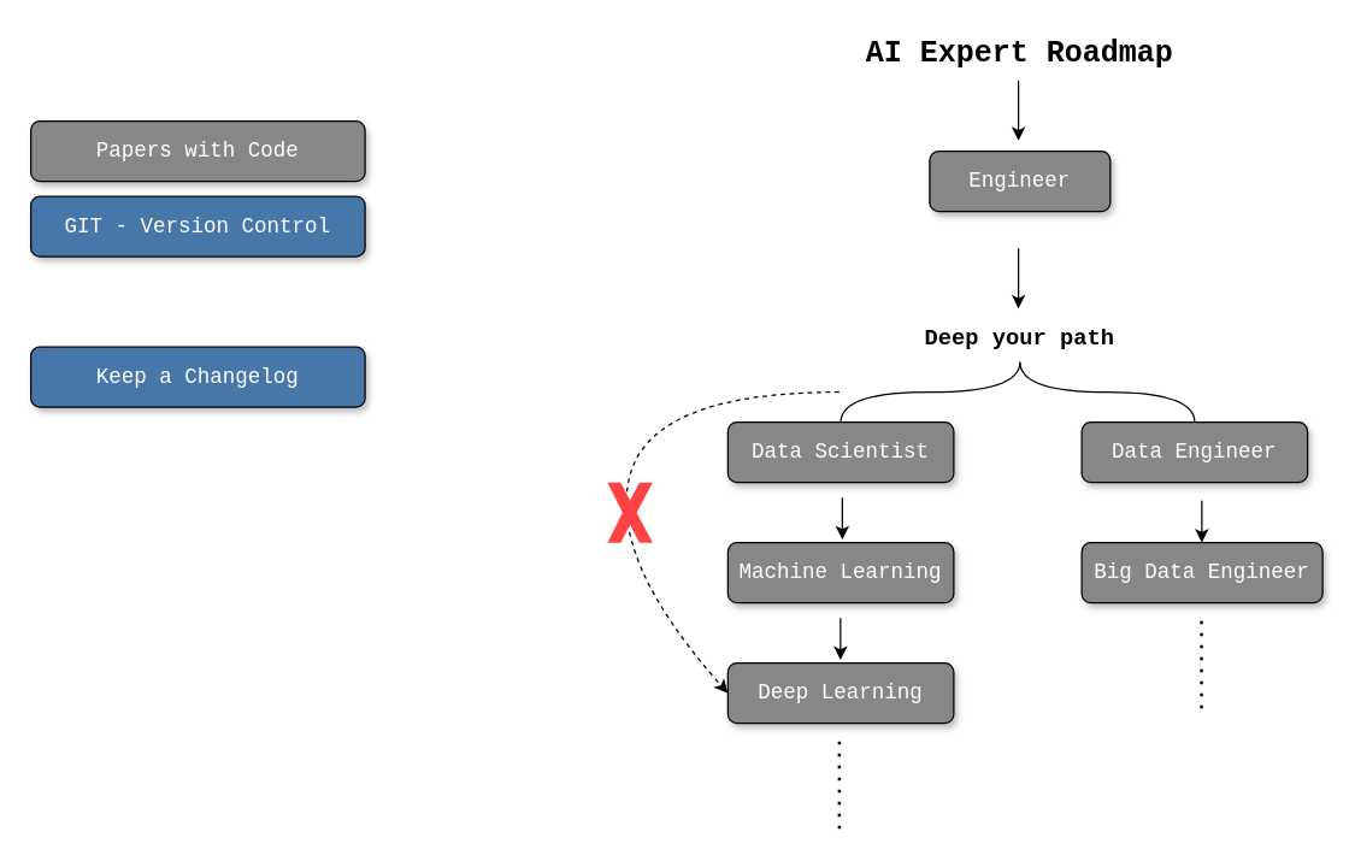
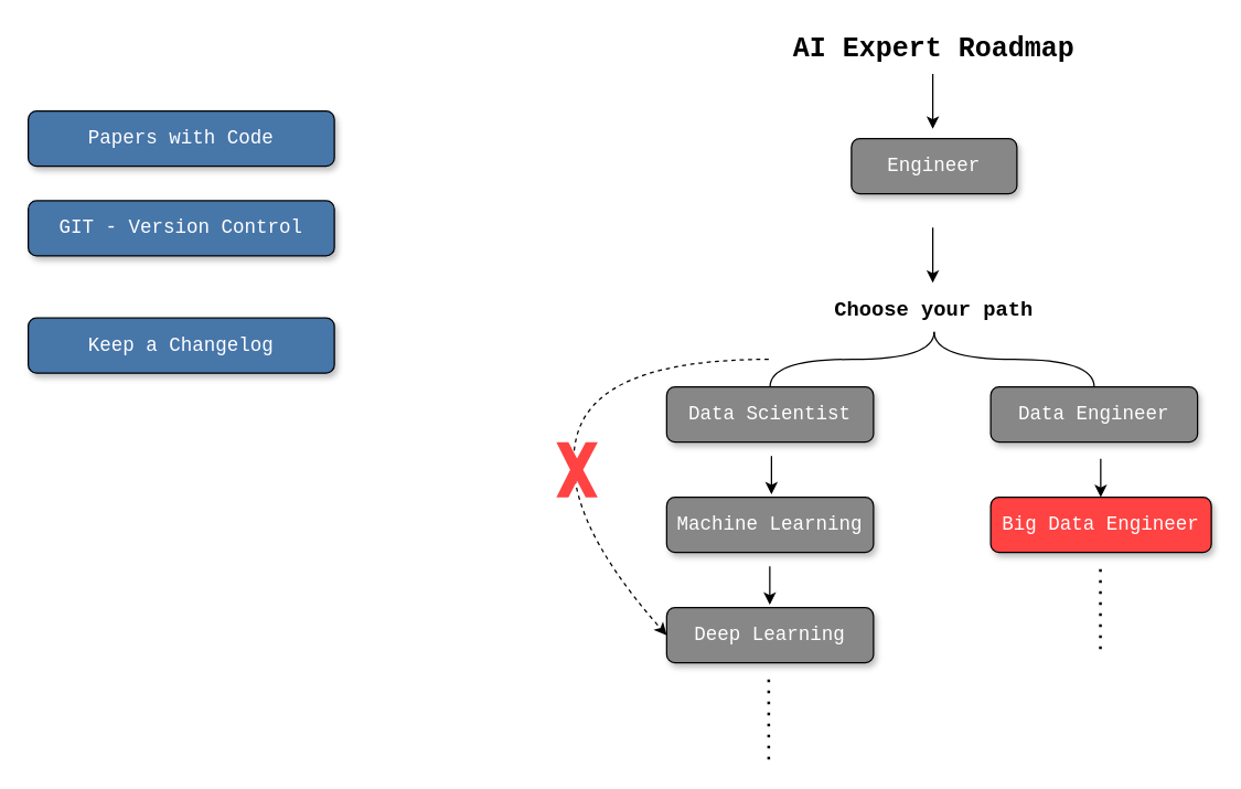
  <mxCell id="0" />
  <mxCell id="1" parent="0" />
  <mxCell id="2" value="AI Expert Roadmap" style="text;html=1;strokeColor=none;fillColor=none;align=center;verticalAlign=middle;whiteSpace=wrap;rounded=0;fontFamily=Courier New;fontStyle=1;fontSize=20;" parent="1" vertex="1"><mxGeometry x="559" y="20" width="236" height="30" as="geometry" /></mxCell>
  <mxCell id="3" value="&lt;font style=&quot;font-size: 14px;&quot;&gt;Engineer&lt;/font&gt;" style="rounded=1;whiteSpace=wrap;html=1;fontFamily=Courier New;fontColor=#ffffff;fillColor=#878787;shadow=1;" parent="1" vertex="1"><mxGeometry x="617" y="100" width="120" height="40" as="geometry" /></mxCell>
  <mxCell id="4" value="" style="endArrow=classic;html=1;rounded=0;" parent="1" edge="1"><mxGeometry width="50" height="50" relative="1" as="geometry"><mxPoint x="676" y="53" as="sourcePoint" /><mxPoint x="676" y="93" as="targetPoint" /></mxGeometry></mxCell>
  <mxCell id="5" style="edgeStyle=orthogonalEdgeStyle;orthogonalLoop=1;jettySize=auto;html=1;exitX=0.5;exitY=1;exitDx=0;exitDy=0;entryX=0.5;entryY=0;entryDx=0;entryDy=0;curved=1;endArrow=none;endFill=0;" parent="1" source="7" target="10" edge="1"><mxGeometry relative="1" as="geometry" /></mxCell>
  <mxCell id="6" style="edgeStyle=orthogonalEdgeStyle;orthogonalLoop=1;jettySize=auto;html=1;exitX=0.5;exitY=1;exitDx=0;exitDy=0;entryX=0.5;entryY=0;entryDx=0;entryDy=0;curved=1;endArrow=none;endFill=0;" parent="1" source="7" target="9" edge="1"><mxGeometry relative="1" as="geometry" /></mxCell>
- <mxCell id="7" value="Deep your path" style="text;html=1;strokeColor=none;fillColor=none;align=center;verticalAlign=middle;whiteSpace=wrap;rounded=0;fontFamily=Courier New;fontStyle=1;fontSize=15;" parent="1" vertex="1"><mxGeometry x="595" y="210" width="164" height="30" as="geometry" /></mxCell>
+ <mxCell id="7" value="Choose your path" style="text;html=1;strokeColor=none;fillColor=none;align=center;verticalAlign=middle;whiteSpace=wrap;rounded=0;fontFamily=Courier New;fontStyle=1;fontSize=15;" parent="1" vertex="1"><mxGeometry x="595" y="210" width="164" height="30" as="geometry" /></mxCell>
  <mxCell id="8" value="" style="endArrow=classic;html=1;rounded=0;" parent="1" edge="1"><mxGeometry width="50" height="50" relative="1" as="geometry"><mxPoint x="676" y="164.5" as="sourcePoint" /><mxPoint x="676" y="204.5" as="targetPoint" /></mxGeometry></mxCell>
  <mxCell id="9" value="&lt;font style=&quot;font-size: 14px;&quot;&gt;Data Scientist&lt;/font&gt;" style="rounded=1;whiteSpace=wrap;html=1;fontFamily=Courier New;fontColor=#ffffff;fillColor=#878787;shadow=1;" parent="1" vertex="1"><mxGeometry x="483" y="280" width="150" height="40" as="geometry" /></mxCell>
  <mxCell id="10" value="&lt;font style=&quot;font-size: 14px;&quot;&gt;Data Engineer&lt;/font&gt;" style="rounded=1;whiteSpace=wrap;html=1;fontFamily=Courier New;fontColor=#ffffff;fillColor=#878787;shadow=1;" parent="1" vertex="1"><mxGeometry x="718" y="280" width="150" height="40" as="geometry" /></mxCell>
  <mxCell id="11" value="&lt;font style=&quot;font-size: 14px;&quot;&gt;Machine Learning&lt;/font&gt;" style="rounded=1;whiteSpace=wrap;html=1;fontFamily=Courier New;fontColor=#ffffff;fillColor=#878787;shadow=1;" parent="1" vertex="1"><mxGeometry x="483" y="360" width="150" height="40" as="geometry" /></mxCell>
  <mxCell id="12" value="&lt;font style=&quot;font-size: 14px;&quot;&gt;Deep Learning&lt;/font&gt;" style="rounded=1;whiteSpace=wrap;html=1;fontFamily=Courier New;fontColor=#ffffff;fillColor=#878787;shadow=1;" parent="1" vertex="1"><mxGeometry x="483" y="440" width="150" height="40" as="geometry" /></mxCell>
  <mxCell id="13" value="" style="endArrow=classic;html=1;rounded=0;" parent="1" edge="1"><mxGeometry width="50" height="50" relative="1" as="geometry"><mxPoint x="559" y="330" as="sourcePoint" /><mxPoint x="559" y="358" as="targetPoint" /></mxGeometry></mxCell>
  <mxCell id="14" value="" style="endArrow=classic;html=1;rounded=0;" parent="1" edge="1"><mxGeometry width="50" height="50" relative="1" as="geometry"><mxPoint x="557.78" y="410" as="sourcePoint" /><mxPoint x="557.78" y="438" as="targetPoint" /></mxGeometry></mxCell>
- <mxCell id="15" value="&lt;font style=&quot;font-size: 14px;&quot;&gt;Big Data Engineer&lt;/font&gt;" style="rounded=1;whiteSpace=wrap;html=1;fontFamily=Courier New;fontColor=#ffffff;fillColor=#878787;shadow=1;" parent="1" vertex="1"><mxGeometry x="718" y="360" width="160" height="40" as="geometry" /></mxCell>
+ <mxCell id="15" value="&lt;font style=&quot;font-size: 14px;&quot;&gt;Big Data Engineer&lt;/font&gt;" style="rounded=1;whiteSpace=wrap;html=1;fontFamily=Courier New;fontColor=#ffffff;fillColor=#ff4242;shadow=1;" parent="1" vertex="1"><mxGeometry x="718" y="360" width="160" height="40" as="geometry" /></mxCell>
  <mxCell id="16" value="" style="endArrow=classic;html=1;rounded=0;" parent="1" edge="1"><mxGeometry width="50" height="50" relative="1" as="geometry"><mxPoint x="797.78" y="332" as="sourcePoint" /><mxPoint x="797.78" y="360" as="targetPoint" /></mxGeometry></mxCell>
  <mxCell id="17" value="" style="endArrow=none;dashed=1;html=1;dashPattern=1 3;strokeWidth=2;rounded=0;" parent="1" edge="1"><mxGeometry width="50" height="50" relative="1" as="geometry"><mxPoint x="557" y="550" as="sourcePoint" /><mxPoint x="557" y="490" as="targetPoint" /></mxGeometry></mxCell>
  <mxCell id="18" value="" style="endArrow=none;dashed=1;html=1;dashPattern=1 3;strokeWidth=2;rounded=0;" parent="1" edge="1"><mxGeometry width="50" height="50" relative="1" as="geometry"><mxPoint x="797.55" y="470" as="sourcePoint" /><mxPoint x="797.55" y="410" as="targetPoint" /></mxGeometry></mxCell>
  <mxCell id="19" value="" style="curved=1;endArrow=classic;html=1;rounded=0;entryX=0;entryY=0.5;entryDx=0;entryDy=0;dashed=1;" parent="1" target="12" edge="1"><mxGeometry width="50" height="50" relative="1" as="geometry"><mxPoint x="557" y="260" as="sourcePoint" /><mxPoint x="393" y="350" as="targetPoint" /><Array as="points"><mxPoint x="433" y="260" /><mxPoint x="403" y="370" /></Array></mxGeometry></mxCell>
  <mxCell id="20" value="" style="verticalLabelPosition=bottom;verticalAlign=top;html=1;shape=mxgraph.basic.x;fillColor=#ff4242;strokeColor=none;" parent="1" vertex="1"><mxGeometry x="403" y="320" width="30" height="40" as="geometry" /></mxCell>
- <mxCell id="21" value="&lt;font style=&quot;font-size: 14px;&quot;&gt;Papers with Code&lt;/font&gt;" style="rounded=1;whiteSpace=wrap;html=1;fontFamily=Courier New;fontColor=#ffffff;fillColor=#878787;shadow=1;" parent="1" vertex="1"><mxGeometry x="20" y="80" width="222" height="40" as="geometry" /></mxCell>
- <mxCell id="22" value="&lt;font style=&quot;font-size: 14px;&quot;&gt;GIT - Version Control&lt;/font&gt;" style="rounded=1;whiteSpace=wrap;html=1;fontFamily=Courier New;fontColor=#ffffff;fillColor=#4776a9;shadow=1;" parent="1" vertex="1"><mxGeometry x="20" y="130" width="222" height="40" as="geometry" /></mxCell>
+ <mxCell id="21" value="&lt;font style=&quot;font-size: 14px;&quot;&gt;Papers with Code&lt;/font&gt;" style="rounded=1;whiteSpace=wrap;html=1;fontFamily=Courier New;fontColor=#ffffff;fillColor=#4776a9;shadow=1;" parent="1" vertex="1"><mxGeometry x="20" y="80" width="222" height="40" as="geometry" /></mxCell>
+ <mxCell id="22" value="&lt;font style=&quot;font-size: 14px;&quot;&gt;GIT - Version Control&lt;/font&gt;" style="rounded=1;whiteSpace=wrap;html=1;fontFamily=Courier New;fontColor=#ffffff;fillColor=#4776a9;shadow=1;" parent="1" vertex="1"><mxGeometry x="20" y="145" width="222" height="40" as="geometry" /></mxCell>
  <mxCell id="23" value="&lt;font style=&quot;font-size: 14px;&quot;&gt;Keep a Changelog&lt;/font&gt;" style="rounded=1;whiteSpace=wrap;html=1;fontFamily=Courier New;fontColor=#ffffff;fillColor=#4776a9;shadow=1;" parent="1" vertex="1"><mxGeometry x="20" y="230" width="222" height="40" as="geometry" /></mxCell>
